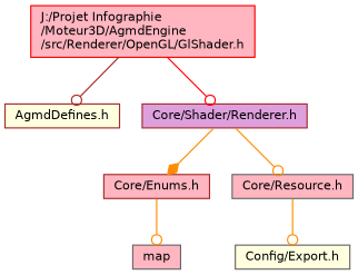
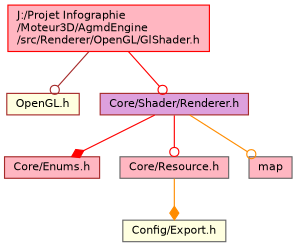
  digraph {
    node [color=brown fillcolor=lightpink fontname=Helvetica fontsize=10 shape=record style=filled]
    edge [arrowhead=odot color=darkorange fontname=Helvetica fontsize=10 labelfontname=Helvetica labelfontsize=10 style=solid]
    n1 [color=red fontcolor=black height=0.2 label="J:/Projet Infographie\l/Moteur3D/AgmdEngine\l/src/Renderer/OpenGL/GlShader.h" width=0.4]
-   n2 [fillcolor=lightyellow height=0.2 label="AgmdDefines.h" width=0.4]
+   n2 [fillcolor=lightyellow height=0.2 label="OpenGL.h" width=0.4]
    n3 [fillcolor=plum height=0.2 label="Core/Shader/Renderer.h" width=0.4]
    n4 [height=0.2 label="Core/Enums.h" width=0.4]
    n5 [color=gray40 height=0.2 label="Core/Resource.h" width=0.4]
    n6 [color=gray40 height=0.2 label=map width=0.4]
    n7 [color=gray40 fillcolor=lightyellow height=0.2 label="Config/Export.h" width=0.4]
    n1 -> n2 [color=brown]
    n1 -> n3 [color=red]
-   n3 -> n4 [arrowhead=diamond]
-   n3 -> n5
-   n4 -> n6
-   n5 -> n7
+   n3 -> n4 [arrowhead=diamond color=red]
+   n3 -> n5 [color=red]
+   n3 -> n6
+   n5 -> n7 [arrowhead=diamond]
  }
